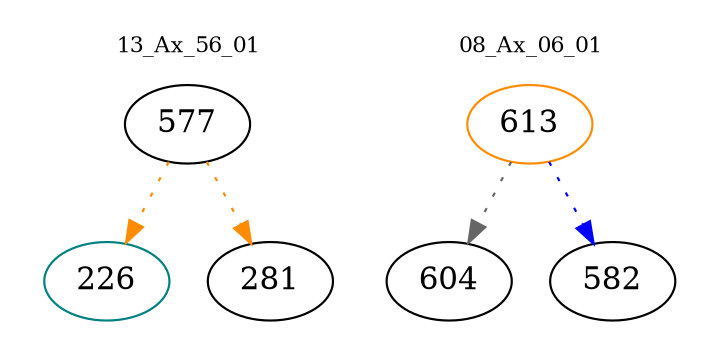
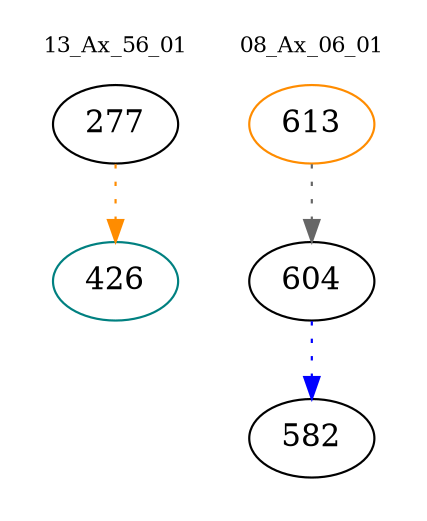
  digraph {
    node [color=black]
    edge [color=darkorange style=dotted]
-   n1 [label=577]
-   n2 [color=teal label=226]
-   n3 [label=281]
+   n1 [label=277]
+   n2 [color=teal label=426]
    n4 [label=604]
    n5 [label=582]
    n6 [color=darkorange label=613]
    subgraph cluster_1 {
      color=white
      fontsize=10
      label="13_Ax_56_01"
      n1
      n2
-     n3
    }
    subgraph cluster_2 {
      color=white
      fontsize=10
      label="08_Ax_06_01"
      n4
      n5
      n6
    }
    n1 -> n2
-   n1 -> n3
-   n6 -> n5 [color=blue]
+   n4 -> n5 [color=blue]
    n6 -> n4 [color=gray40]
  }
